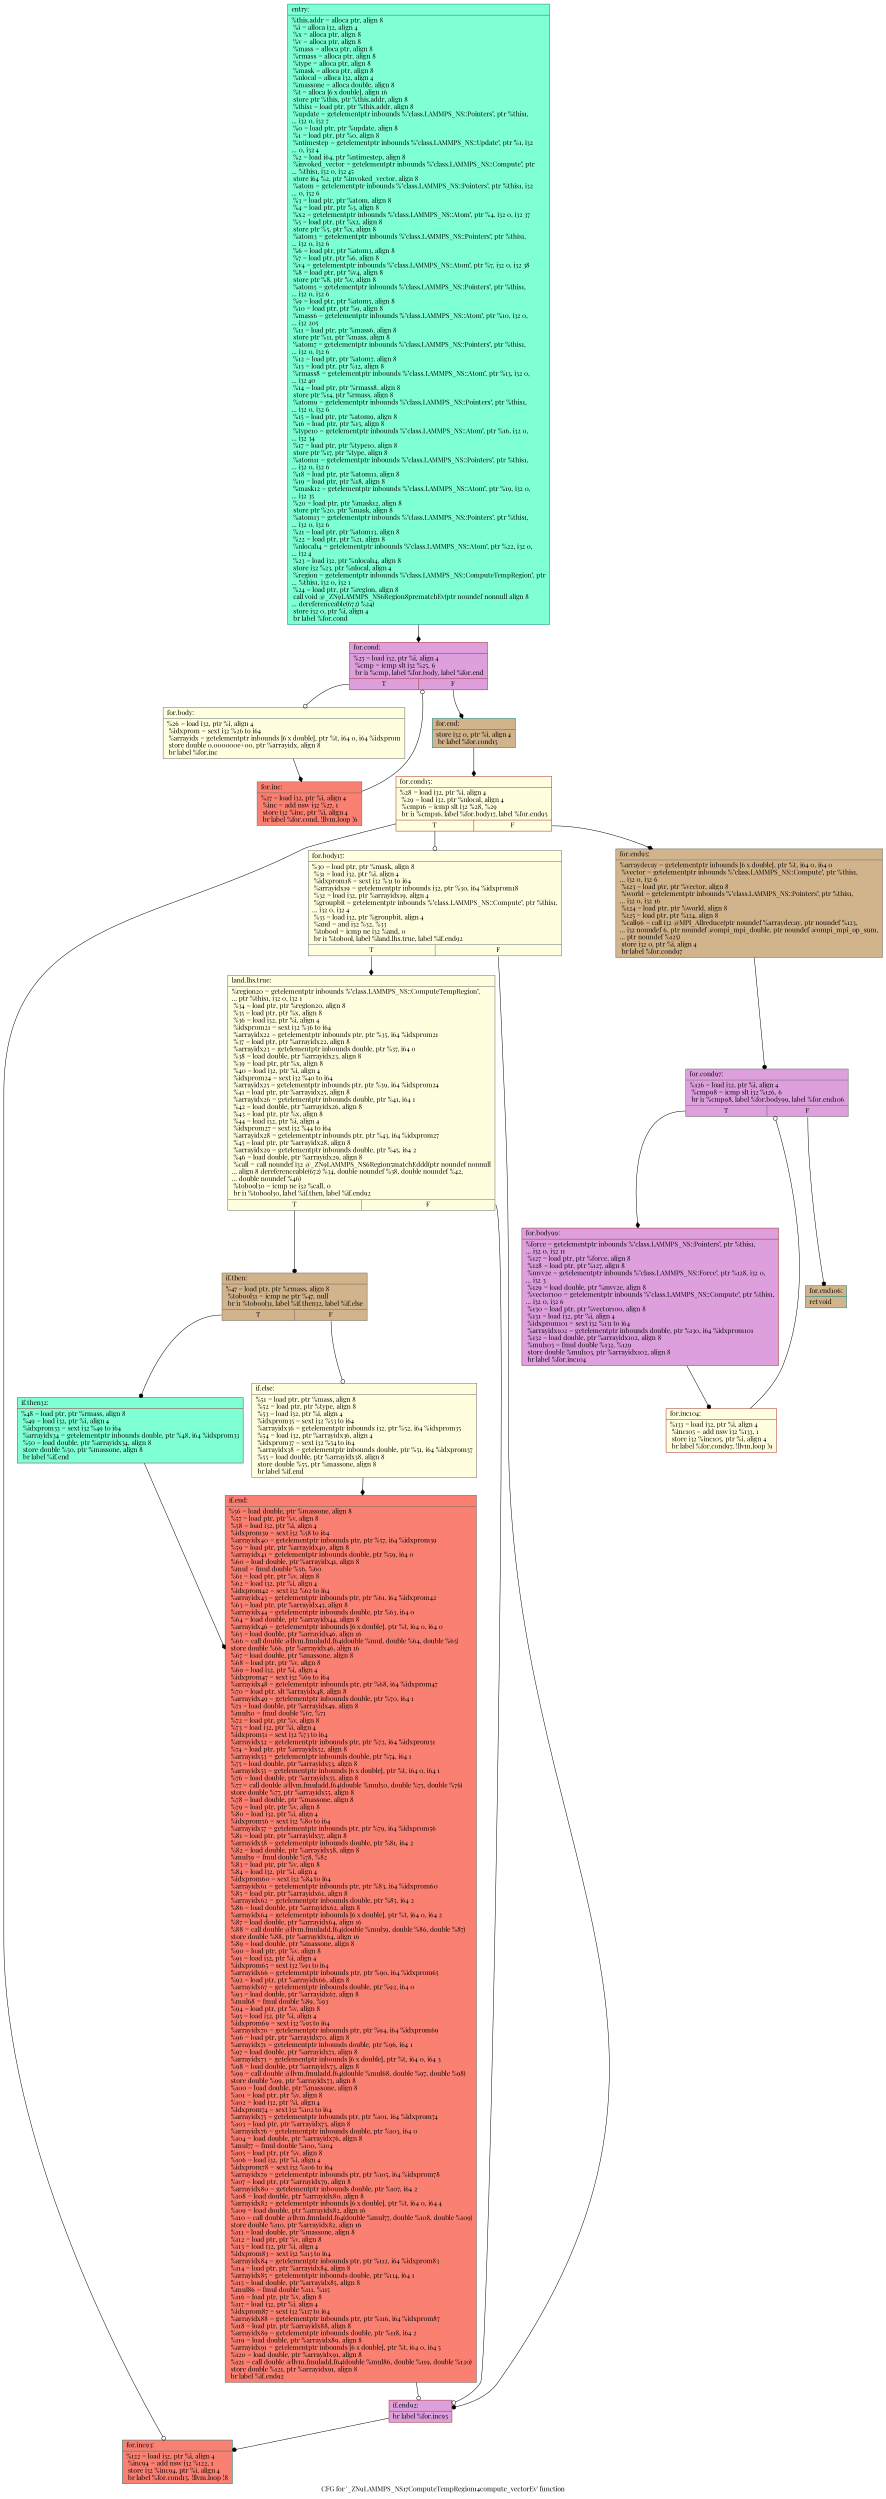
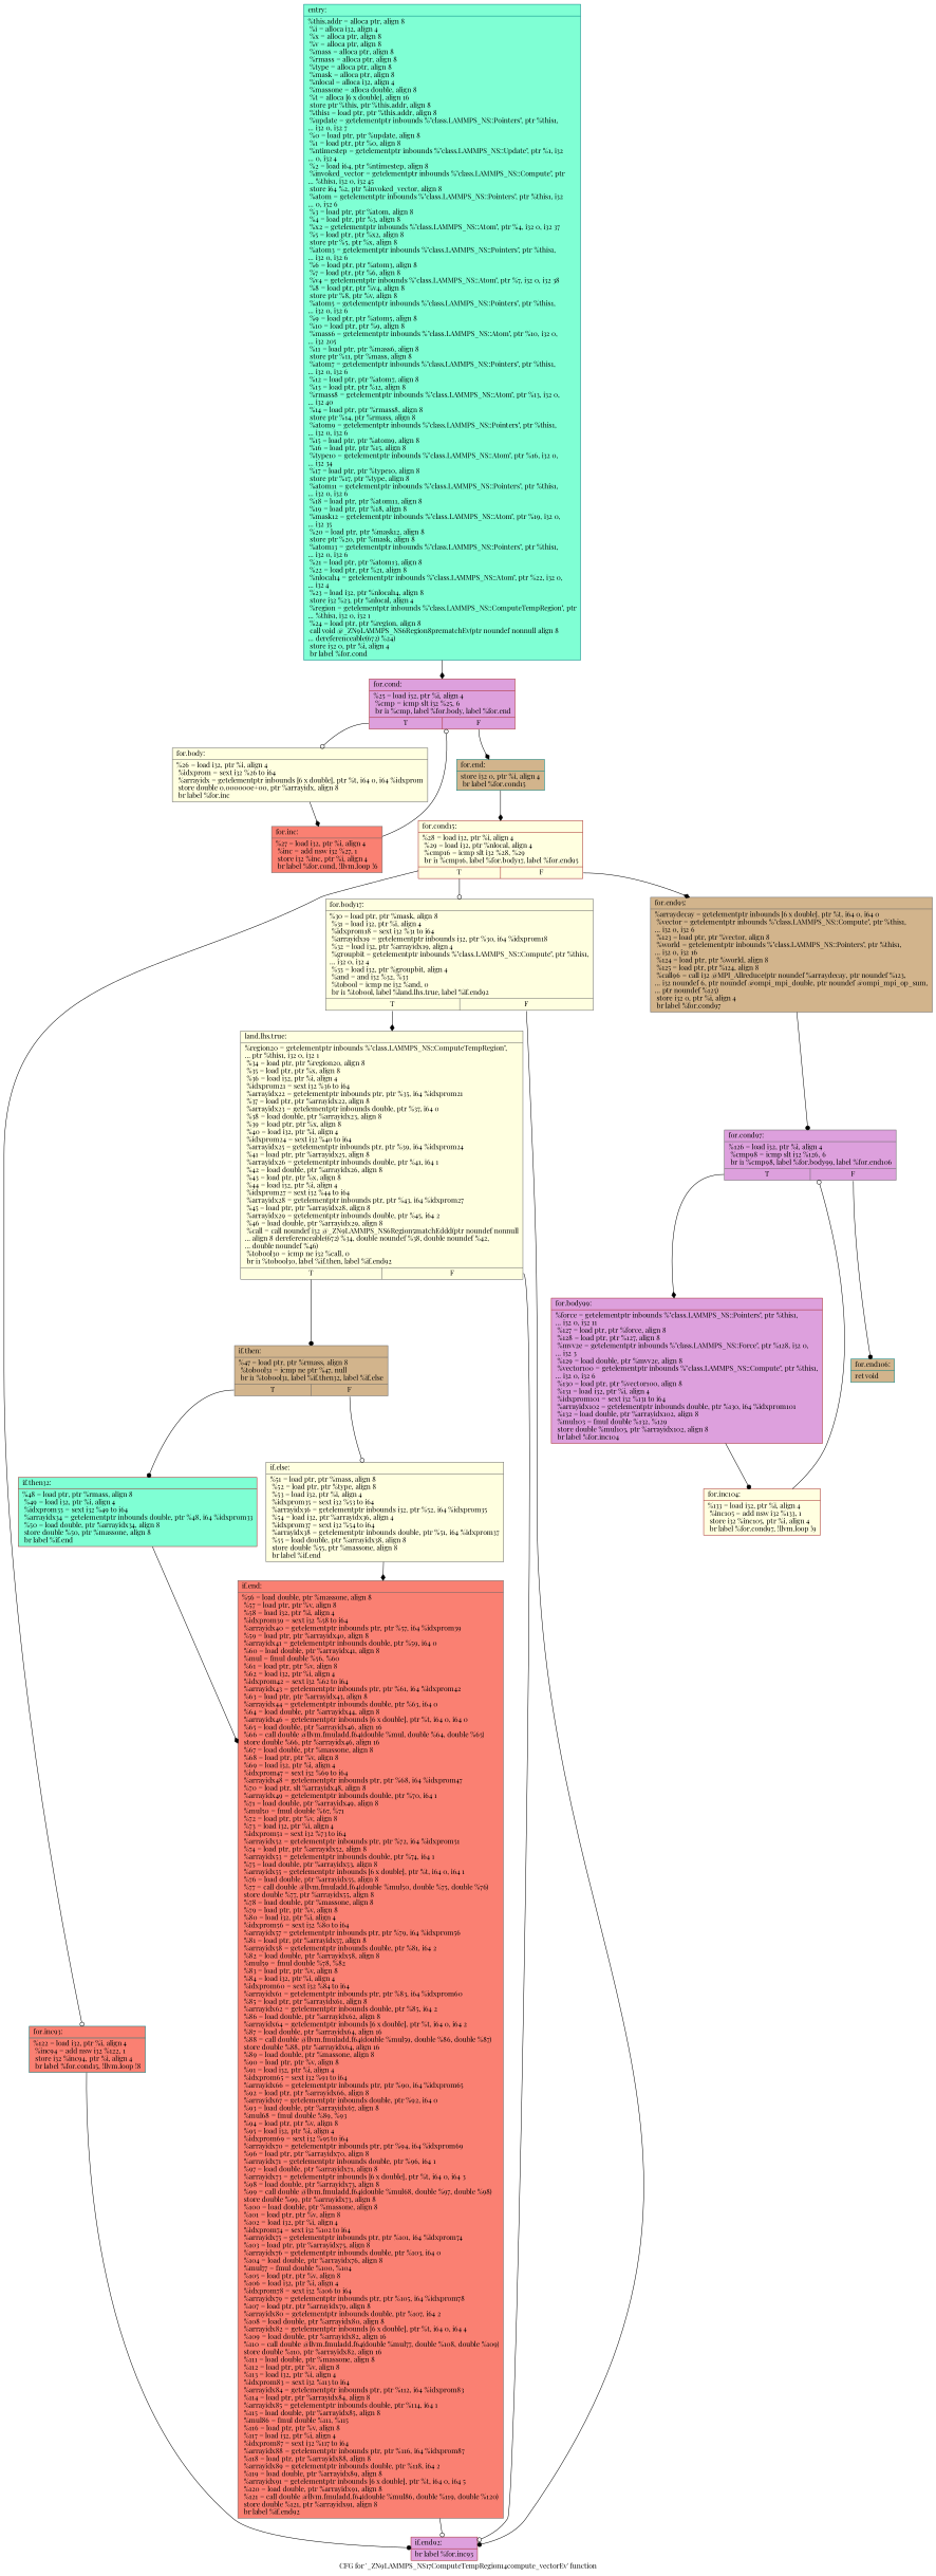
  digraph {
    fontname="Playfair Display"
    label="CFG for '_ZN9LAMMPS_NS17ComputeTempRegion14compute_vectorEv' function"
    node [color=gray40 fillcolor=lightyellow fontname="Playfair Display" shape=record style=filled]
    edge [arrowhead=diamond fontname="Playfair Display"]
    n1 [color=teal fillcolor=aquamarine label="{entry:\l|  %this.addr = alloca ptr, align 8\l  %i = alloca i32, align 4\l  %x = alloca ptr, align 8\l  %v = alloca ptr, align 8\l  %mass = alloca ptr, align 8\l  %rmass = alloca ptr, align 8\l  %type = alloca ptr, align 8\l  %mask = alloca ptr, align 8\l  %nlocal = alloca i32, align 4\l  %massone = alloca double, align 8\l  %t = alloca [6 x double], align 16\l  store ptr %this, ptr %this.addr, align 8\l  %this1 = load ptr, ptr %this.addr, align 8\l  %update = getelementptr inbounds %\"class.LAMMPS_NS::Pointers\", ptr %this1,\l... i32 0, i32 7\l  %0 = load ptr, ptr %update, align 8\l  %1 = load ptr, ptr %0, align 8\l  %ntimestep = getelementptr inbounds %\"class.LAMMPS_NS::Update\", ptr %1, i32\l... 0, i32 4\l  %2 = load i64, ptr %ntimestep, align 8\l  %invoked_vector = getelementptr inbounds %\"class.LAMMPS_NS::Compute\", ptr\l... %this1, i32 0, i32 45\l  store i64 %2, ptr %invoked_vector, align 8\l  %atom = getelementptr inbounds %\"class.LAMMPS_NS::Pointers\", ptr %this1, i32\l... 0, i32 6\l  %3 = load ptr, ptr %atom, align 8\l  %4 = load ptr, ptr %3, align 8\l  %x2 = getelementptr inbounds %\"class.LAMMPS_NS::Atom\", ptr %4, i32 0, i32 37\l  %5 = load ptr, ptr %x2, align 8\l  store ptr %5, ptr %x, align 8\l  %atom3 = getelementptr inbounds %\"class.LAMMPS_NS::Pointers\", ptr %this1,\l... i32 0, i32 6\l  %6 = load ptr, ptr %atom3, align 8\l  %7 = load ptr, ptr %6, align 8\l  %v4 = getelementptr inbounds %\"class.LAMMPS_NS::Atom\", ptr %7, i32 0, i32 38\l  %8 = load ptr, ptr %v4, align 8\l  store ptr %8, ptr %v, align 8\l  %atom5 = getelementptr inbounds %\"class.LAMMPS_NS::Pointers\", ptr %this1,\l... i32 0, i32 6\l  %9 = load ptr, ptr %atom5, align 8\l  %10 = load ptr, ptr %9, align 8\l  %mass6 = getelementptr inbounds %\"class.LAMMPS_NS::Atom\", ptr %10, i32 0,\l... i32 205\l  %11 = load ptr, ptr %mass6, align 8\l  store ptr %11, ptr %mass, align 8\l  %atom7 = getelementptr inbounds %\"class.LAMMPS_NS::Pointers\", ptr %this1,\l... i32 0, i32 6\l  %12 = load ptr, ptr %atom7, align 8\l  %13 = load ptr, ptr %12, align 8\l  %rmass8 = getelementptr inbounds %\"class.LAMMPS_NS::Atom\", ptr %13, i32 0,\l... i32 40\l  %14 = load ptr, ptr %rmass8, align 8\l  store ptr %14, ptr %rmass, align 8\l  %atom9 = getelementptr inbounds %\"class.LAMMPS_NS::Pointers\", ptr %this1,\l... i32 0, i32 6\l  %15 = load ptr, ptr %atom9, align 8\l  %16 = load ptr, ptr %15, align 8\l  %type10 = getelementptr inbounds %\"class.LAMMPS_NS::Atom\", ptr %16, i32 0,\l... i32 34\l  %17 = load ptr, ptr %type10, align 8\l  store ptr %17, ptr %type, align 8\l  %atom11 = getelementptr inbounds %\"class.LAMMPS_NS::Pointers\", ptr %this1,\l... i32 0, i32 6\l  %18 = load ptr, ptr %atom11, align 8\l  %19 = load ptr, ptr %18, align 8\l  %mask12 = getelementptr inbounds %\"class.LAMMPS_NS::Atom\", ptr %19, i32 0,\l... i32 35\l  %20 = load ptr, ptr %mask12, align 8\l  store ptr %20, ptr %mask, align 8\l  %atom13 = getelementptr inbounds %\"class.LAMMPS_NS::Pointers\", ptr %this1,\l... i32 0, i32 6\l  %21 = load ptr, ptr %atom13, align 8\l  %22 = load ptr, ptr %21, align 8\l  %nlocal14 = getelementptr inbounds %\"class.LAMMPS_NS::Atom\", ptr %22, i32 0,\l... i32 4\l  %23 = load i32, ptr %nlocal14, align 8\l  store i32 %23, ptr %nlocal, align 4\l  %region = getelementptr inbounds %\"class.LAMMPS_NS::ComputeTempRegion\", ptr\l... %this1, i32 0, i32 1\l  %24 = load ptr, ptr %region, align 8\l  call void @_ZN9LAMMPS_NS6Region8prematchEv(ptr noundef nonnull align 8\l... dereferenceable(672) %24)\l  store i32 0, ptr %i, align 4\l  br label %for.cond\l}"]
    n2 [color=brown fillcolor=plum label="{for.cond:\l|  %25 = load i32, ptr %i, align 4\l  %cmp = icmp slt i32 %25, 6\l  br i1 %cmp, label %for.body, label %for.end\l|{<s0>T|<s1>F}}"]
    n3 [label="{for.body:\l|  %26 = load i32, ptr %i, align 4\l  %idxprom = sext i32 %26 to i64\l  %arrayidx = getelementptr inbounds [6 x double], ptr %t, i64 0, i64 %idxprom\l  store double 0.000000e+00, ptr %arrayidx, align 8\l  br label %for.inc\l}"]
    n4 [color=teal fillcolor=tan label="{for.end:\l|  store i32 0, ptr %i, align 4\l  br label %for.cond15\l}"]
    n5 [fillcolor=salmon label="{for.inc:\l|  %27 = load i32, ptr %i, align 4\l  %inc = add nsw i32 %27, 1\l  store i32 %inc, ptr %i, align 4\l  br label %for.cond, !llvm.loop !6\l}"]
    n6 [color=brown label="{for.cond15:\l|  %28 = load i32, ptr %i, align 4\l  %29 = load i32, ptr %nlocal, align 4\l  %cmp16 = icmp slt i32 %28, %29\l  br i1 %cmp16, label %for.body17, label %for.end95\l|{<s0>T|<s1>F}}"]
    n7 [label="{for.body17:\l|  %30 = load ptr, ptr %mask, align 8\l  %31 = load i32, ptr %i, align 4\l  %idxprom18 = sext i32 %31 to i64\l  %arrayidx19 = getelementptr inbounds i32, ptr %30, i64 %idxprom18\l  %32 = load i32, ptr %arrayidx19, align 4\l  %groupbit = getelementptr inbounds %\"class.LAMMPS_NS::Compute\", ptr %this1,\l... i32 0, i32 4\l  %33 = load i32, ptr %groupbit, align 4\l  %and = and i32 %32, %33\l  %tobool = icmp ne i32 %and, 0\l  br i1 %tobool, label %land.lhs.true, label %if.end92\l|{<s0>T|<s1>F}}"]
    n8 [fillcolor=tan label="{for.end95:\l|  %arraydecay = getelementptr inbounds [6 x double], ptr %t, i64 0, i64 0\l  %vector = getelementptr inbounds %\"class.LAMMPS_NS::Compute\", ptr %this1,\l... i32 0, i32 6\l  %123 = load ptr, ptr %vector, align 8\l  %world = getelementptr inbounds %\"class.LAMMPS_NS::Pointers\", ptr %this1,\l... i32 0, i32 16\l  %124 = load ptr, ptr %world, align 8\l  %125 = load ptr, ptr %124, align 8\l  %call96 = call i32 @MPI_Allreduce(ptr noundef %arraydecay, ptr noundef %123,\l... i32 noundef 6, ptr noundef @ompi_mpi_double, ptr noundef @ompi_mpi_op_sum,\l... ptr noundef %125)\l  store i32 0, ptr %i, align 4\l  br label %for.cond97\l}"]
    n9 [color=teal fillcolor=salmon label="{for.inc93:\l|  %122 = load i32, ptr %i, align 4\l  %inc94 = add nsw i32 %122, 1\l  store i32 %inc94, ptr %i, align 4\l  br label %for.cond15, !llvm.loop !8\l}"]
    n10 [label="{land.lhs.true:\l|  %region20 = getelementptr inbounds %\"class.LAMMPS_NS::ComputeTempRegion\",\l... ptr %this1, i32 0, i32 1\l  %34 = load ptr, ptr %region20, align 8\l  %35 = load ptr, ptr %x, align 8\l  %36 = load i32, ptr %i, align 4\l  %idxprom21 = sext i32 %36 to i64\l  %arrayidx22 = getelementptr inbounds ptr, ptr %35, i64 %idxprom21\l  %37 = load ptr, ptr %arrayidx22, align 8\l  %arrayidx23 = getelementptr inbounds double, ptr %37, i64 0\l  %38 = load double, ptr %arrayidx23, align 8\l  %39 = load ptr, ptr %x, align 8\l  %40 = load i32, ptr %i, align 4\l  %idxprom24 = sext i32 %40 to i64\l  %arrayidx25 = getelementptr inbounds ptr, ptr %39, i64 %idxprom24\l  %41 = load ptr, ptr %arrayidx25, align 8\l  %arrayidx26 = getelementptr inbounds double, ptr %41, i64 1\l  %42 = load double, ptr %arrayidx26, align 8\l  %43 = load ptr, ptr %x, align 8\l  %44 = load i32, ptr %i, align 4\l  %idxprom27 = sext i32 %44 to i64\l  %arrayidx28 = getelementptr inbounds ptr, ptr %43, i64 %idxprom27\l  %45 = load ptr, ptr %arrayidx28, align 8\l  %arrayidx29 = getelementptr inbounds double, ptr %45, i64 2\l  %46 = load double, ptr %arrayidx29, align 8\l  %call = call noundef i32 @_ZN9LAMMPS_NS6Region5matchEddd(ptr noundef nonnull\l... align 8 dereferenceable(672) %34, double noundef %38, double noundef %42,\l... double noundef %46)\l  %tobool30 = icmp ne i32 %call, 0\l  br i1 %tobool30, label %if.then, label %if.end92\l|{<s0>T|<s1>F}}"]
    n11 [color=brown fillcolor=plum label="{if.end92:\l|  br label %for.inc93\l}"]
    n12 [fillcolor=plum label="{for.cond97:\l|  %126 = load i32, ptr %i, align 4\l  %cmp98 = icmp slt i32 %126, 6\l  br i1 %cmp98, label %for.body99, label %for.end106\l|{<s0>T|<s1>F}}"]
    n13 [fillcolor=tan label="{if.then:\l|  %47 = load ptr, ptr %rmass, align 8\l  %tobool31 = icmp ne ptr %47, null\l  br i1 %tobool31, label %if.then32, label %if.else\l|{<s0>T|<s1>F}}"]
    n14 [color=brown fillcolor=plum label="{for.body99:\l|  %force = getelementptr inbounds %\"class.LAMMPS_NS::Pointers\", ptr %this1,\l... i32 0, i32 11\l  %127 = load ptr, ptr %force, align 8\l  %128 = load ptr, ptr %127, align 8\l  %mvv2e = getelementptr inbounds %\"class.LAMMPS_NS::Force\", ptr %128, i32 0,\l... i32 3\l  %129 = load double, ptr %mvv2e, align 8\l  %vector100 = getelementptr inbounds %\"class.LAMMPS_NS::Compute\", ptr %this1,\l... i32 0, i32 6\l  %130 = load ptr, ptr %vector100, align 8\l  %131 = load i32, ptr %i, align 4\l  %idxprom101 = sext i32 %131 to i64\l  %arrayidx102 = getelementptr inbounds double, ptr %130, i64 %idxprom101\l  %132 = load double, ptr %arrayidx102, align 8\l  %mul103 = fmul double %132, %129\l  store double %mul103, ptr %arrayidx102, align 8\l  br label %for.inc104\l}"]
    n15 [color=teal fillcolor=tan label="{for.end106:\l|  ret void\l}"]
    n16 [color=brown fillcolor=aquamarine label="{if.then32:\l|  %48 = load ptr, ptr %rmass, align 8\l  %49 = load i32, ptr %i, align 4\l  %idxprom33 = sext i32 %49 to i64\l  %arrayidx34 = getelementptr inbounds double, ptr %48, i64 %idxprom33\l  %50 = load double, ptr %arrayidx34, align 8\l  store double %50, ptr %massone, align 8\l  br label %if.end\l}"]
    n17 [label="{if.else:\l|  %51 = load ptr, ptr %mass, align 8\l  %52 = load ptr, ptr %type, align 8\l  %53 = load i32, ptr %i, align 4\l  %idxprom35 = sext i32 %53 to i64\l  %arrayidx36 = getelementptr inbounds i32, ptr %52, i64 %idxprom35\l  %54 = load i32, ptr %arrayidx36, align 4\l  %idxprom37 = sext i32 %54 to i64\l  %arrayidx38 = getelementptr inbounds double, ptr %51, i64 %idxprom37\l  %55 = load double, ptr %arrayidx38, align 8\l  store double %55, ptr %massone, align 8\l  br label %if.end\l}"]
    n18 [fillcolor=salmon label="{if.end:\l|  %56 = load double, ptr %massone, align 8\l  %57 = load ptr, ptr %v, align 8\l  %58 = load i32, ptr %i, align 4\l  %idxprom39 = sext i32 %58 to i64\l  %arrayidx40 = getelementptr inbounds ptr, ptr %57, i64 %idxprom39\l  %59 = load ptr, ptr %arrayidx40, align 8\l  %arrayidx41 = getelementptr inbounds double, ptr %59, i64 0\l  %60 = load double, ptr %arrayidx41, align 8\l  %mul = fmul double %56, %60\l  %61 = load ptr, ptr %v, align 8\l  %62 = load i32, ptr %i, align 4\l  %idxprom42 = sext i32 %62 to i64\l  %arrayidx43 = getelementptr inbounds ptr, ptr %61, i64 %idxprom42\l  %63 = load ptr, ptr %arrayidx43, align 8\l  %arrayidx44 = getelementptr inbounds double, ptr %63, i64 0\l  %64 = load double, ptr %arrayidx44, align 8\l  %arrayidx46 = getelementptr inbounds [6 x double], ptr %t, i64 0, i64 0\l  %65 = load double, ptr %arrayidx46, align 16\l  %66 = call double @llvm.fmuladd.f64(double %mul, double %64, double %65)\l  store double %66, ptr %arrayidx46, align 16\l  %67 = load double, ptr %massone, align 8\l  %68 = load ptr, ptr %v, align 8\l  %69 = load i32, ptr %i, align 4\l  %idxprom47 = sext i32 %69 to i64\l  %arrayidx48 = getelementptr inbounds ptr, ptr %68, i64 %idxprom47\l  %70 = load ptr, slt %arrayidx48, align 8\l  %arrayidx49 = getelementptr inbounds double, ptr %70, i64 1\l  %71 = load double, ptr %arrayidx49, align 8\l  %mul50 = fmul double %67, %71\l  %72 = load ptr, ptr %v, align 8\l  %73 = load i32, ptr %i, align 4\l  %idxprom51 = sext i32 %73 to i64\l  %arrayidx52 = getelementptr inbounds ptr, ptr %72, i64 %idxprom51\l  %74 = load ptr, ptr %arrayidx52, align 8\l  %arrayidx53 = getelementptr inbounds double, ptr %74, i64 1\l  %75 = load double, ptr %arrayidx53, align 8\l  %arrayidx55 = getelementptr inbounds [6 x double], ptr %t, i64 0, i64 1\l  %76 = load double, ptr %arrayidx55, align 8\l  %77 = call double @llvm.fmuladd.f64(double %mul50, double %75, double %76)\l  store double %77, ptr %arrayidx55, align 8\l  %78 = load double, ptr %massone, align 8\l  %79 = load ptr, ptr %v, align 8\l  %80 = load i32, ptr %i, align 4\l  %idxprom56 = sext i32 %80 to i64\l  %arrayidx57 = getelementptr inbounds ptr, ptr %79, i64 %idxprom56\l  %81 = load ptr, ptr %arrayidx57, align 8\l  %arrayidx58 = getelementptr inbounds double, ptr %81, i64 2\l  %82 = load double, ptr %arrayidx58, align 8\l  %mul59 = fmul double %78, %82\l  %83 = load ptr, ptr %v, align 8\l  %84 = load i32, ptr %i, align 4\l  %idxprom60 = sext i32 %84 to i64\l  %arrayidx61 = getelementptr inbounds ptr, ptr %83, i64 %idxprom60\l  %85 = load ptr, ptr %arrayidx61, align 8\l  %arrayidx62 = getelementptr inbounds double, ptr %85, i64 2\l  %86 = load double, ptr %arrayidx62, align 8\l  %arrayidx64 = getelementptr inbounds [6 x double], ptr %t, i64 0, i64 2\l  %87 = load double, ptr %arrayidx64, align 16\l  %88 = call double @llvm.fmuladd.f64(double %mul59, double %86, double %87)\l  store double %88, ptr %arrayidx64, align 16\l  %89 = load double, ptr %massone, align 8\l  %90 = load ptr, ptr %v, align 8\l  %91 = load i32, ptr %i, align 4\l  %idxprom65 = sext i32 %91 to i64\l  %arrayidx66 = getelementptr inbounds ptr, ptr %90, i64 %idxprom65\l  %92 = load ptr, ptr %arrayidx66, align 8\l  %arrayidx67 = getelementptr inbounds double, ptr %92, i64 0\l  %93 = load double, ptr %arrayidx67, align 8\l  %mul68 = fmul double %89, %93\l  %94 = load ptr, ptr %v, align 8\l  %95 = load i32, ptr %i, align 4\l  %idxprom69 = sext i32 %95 to i64\l  %arrayidx70 = getelementptr inbounds ptr, ptr %94, i64 %idxprom69\l  %96 = load ptr, ptr %arrayidx70, align 8\l  %arrayidx71 = getelementptr inbounds double, ptr %96, i64 1\l  %97 = load double, ptr %arrayidx71, align 8\l  %arrayidx73 = getelementptr inbounds [6 x double], ptr %t, i64 0, i64 3\l  %98 = load double, ptr %arrayidx73, align 8\l  %99 = call double @llvm.fmuladd.f64(double %mul68, double %97, double %98)\l  store double %99, ptr %arrayidx73, align 8\l  %100 = load double, ptr %massone, align 8\l  %101 = load ptr, ptr %v, align 8\l  %102 = load i32, ptr %i, align 4\l  %idxprom74 = sext i32 %102 to i64\l  %arrayidx75 = getelementptr inbounds ptr, ptr %101, i64 %idxprom74\l  %103 = load ptr, ptr %arrayidx75, align 8\l  %arrayidx76 = getelementptr inbounds double, ptr %103, i64 0\l  %104 = load double, ptr %arrayidx76, align 8\l  %mul77 = fmul double %100, %104\l  %105 = load ptr, ptr %v, align 8\l  %106 = load i32, ptr %i, align 4\l  %idxprom78 = sext i32 %106 to i64\l  %arrayidx79 = getelementptr inbounds ptr, ptr %105, i64 %idxprom78\l  %107 = load ptr, ptr %arrayidx79, align 8\l  %arrayidx80 = getelementptr inbounds double, ptr %107, i64 2\l  %108 = load double, ptr %arrayidx80, align 8\l  %arrayidx82 = getelementptr inbounds [6 x double], ptr %t, i64 0, i64 4\l  %109 = load double, ptr %arrayidx82, align 16\l  %110 = call double @llvm.fmuladd.f64(double %mul77, double %108, double %109)\l  store double %110, ptr %arrayidx82, align 16\l  %111 = load double, ptr %massone, align 8\l  %112 = load ptr, ptr %v, align 8\l  %113 = load i32, ptr %i, align 4\l  %idxprom83 = sext i32 %113 to i64\l  %arrayidx84 = getelementptr inbounds ptr, ptr %112, i64 %idxprom83\l  %114 = load ptr, ptr %arrayidx84, align 8\l  %arrayidx85 = getelementptr inbounds double, ptr %114, i64 1\l  %115 = load double, ptr %arrayidx85, align 8\l  %mul86 = fmul double %111, %115\l  %116 = load ptr, ptr %v, align 8\l  %117 = load i32, ptr %i, align 4\l  %idxprom87 = sext i32 %117 to i64\l  %arrayidx88 = getelementptr inbounds ptr, ptr %116, i64 %idxprom87\l  %118 = load ptr, ptr %arrayidx88, align 8\l  %arrayidx89 = getelementptr inbounds double, ptr %118, i64 2\l  %119 = load double, ptr %arrayidx89, align 8\l  %arrayidx91 = getelementptr inbounds [6 x double], ptr %t, i64 0, i64 5\l  %120 = load double, ptr %arrayidx91, align 8\l  %121 = call double @llvm.fmuladd.f64(double %mul86, double %119, double %120)\l  store double %121, ptr %arrayidx91, align 8\l  br label %if.end92\l}"]
    n19 [color=brown label="{for.inc104:\l|  %133 = load i32, ptr %i, align 4\l  %inc105 = add nsw i32 %133, 1\l  store i32 %inc105, ptr %i, align 4\l  br label %for.cond97, !llvm.loop !9\l}"]
    n1 -> n2
    n2 -> n3 [arrowhead=odot tailport=s0]
    n2 -> n4 [tailport=s1]
    n3 -> n5
    n4 -> n6
    n5 -> n2 [arrowhead=odot]
    n6 -> n7 [arrowhead=odot tailport=s0]
    n6 -> n8 [tailport=s1]
    n6 -> n9 [arrowhead=odot]
    n7 -> n10 [tailport=s0]
    n7 -> n11 [arrowhead=dot tailport=s1]
    n8 -> n12 [arrowhead=dot]
    n10 -> n11 [arrowhead=odot tailport=s1]
    n10 -> n13 [arrowhead=dot tailport=s0]
-   n11 -> n9 [arrowhead=dot]
+   n9 -> n11 [arrowhead=dot]
    n12 -> n14 [tailport=s0]
    n12 -> n15 [arrowhead=dot tailport=s1]
    n13 -> n16 [arrowhead=dot tailport=s0]
    n13 -> n17 [arrowhead=odot tailport=s1]
    n14 -> n19 [arrowhead=dot]
    n16 -> n18
    n17 -> n18
    n18 -> n11 [arrowhead=odot]
    n19 -> n12 [arrowhead=odot]
  }
